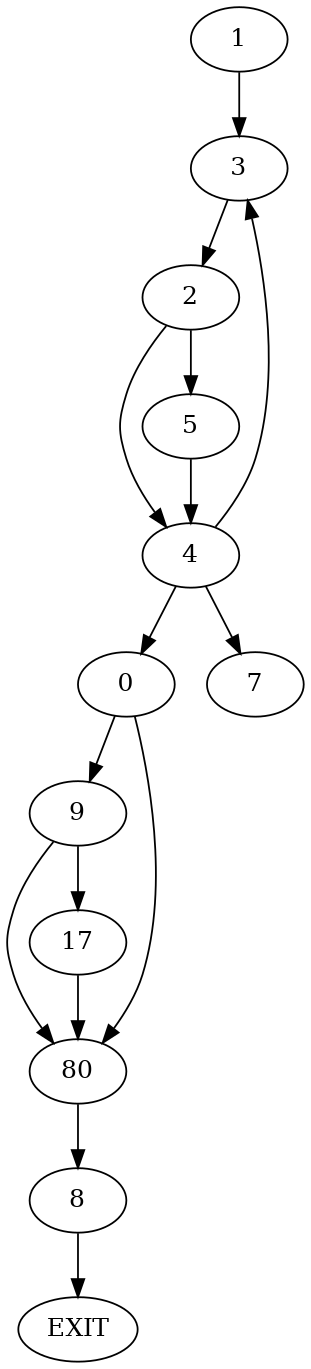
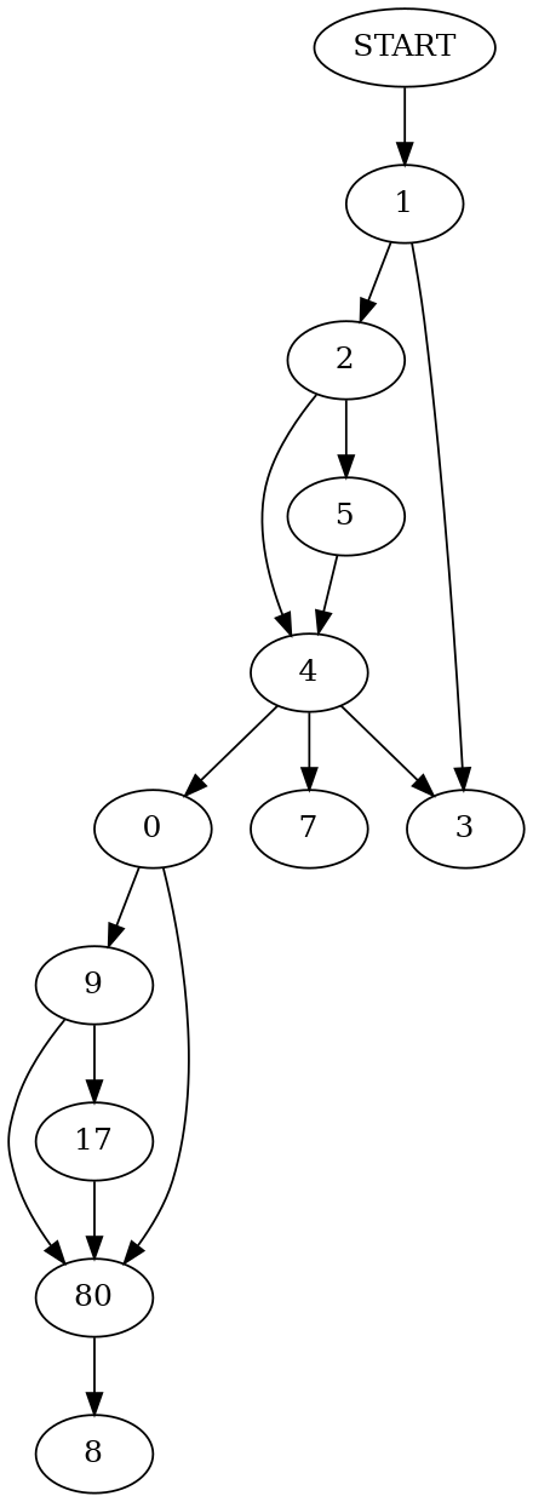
  digraph {
+   n1 [label=START]
    1
    2
    3
-   n5 [label=EXIT]
    4
    5
    n8 [label=0]
    7
    9
    n11 [label=80]
    n12 [label=17]
    8
-   3 -> 2
+   n1 -> 1
+   1 -> 2
    1 -> 3
    2 -> 4
    2 -> 5
    4 -> 3
    4 -> n8
    4 -> 7
    5 -> 4
    n8 -> 9
    n8 -> n11
    9 -> n11
    9 -> n12
    n11 -> 8
    n12 -> n11
-   8 -> n5
  }
